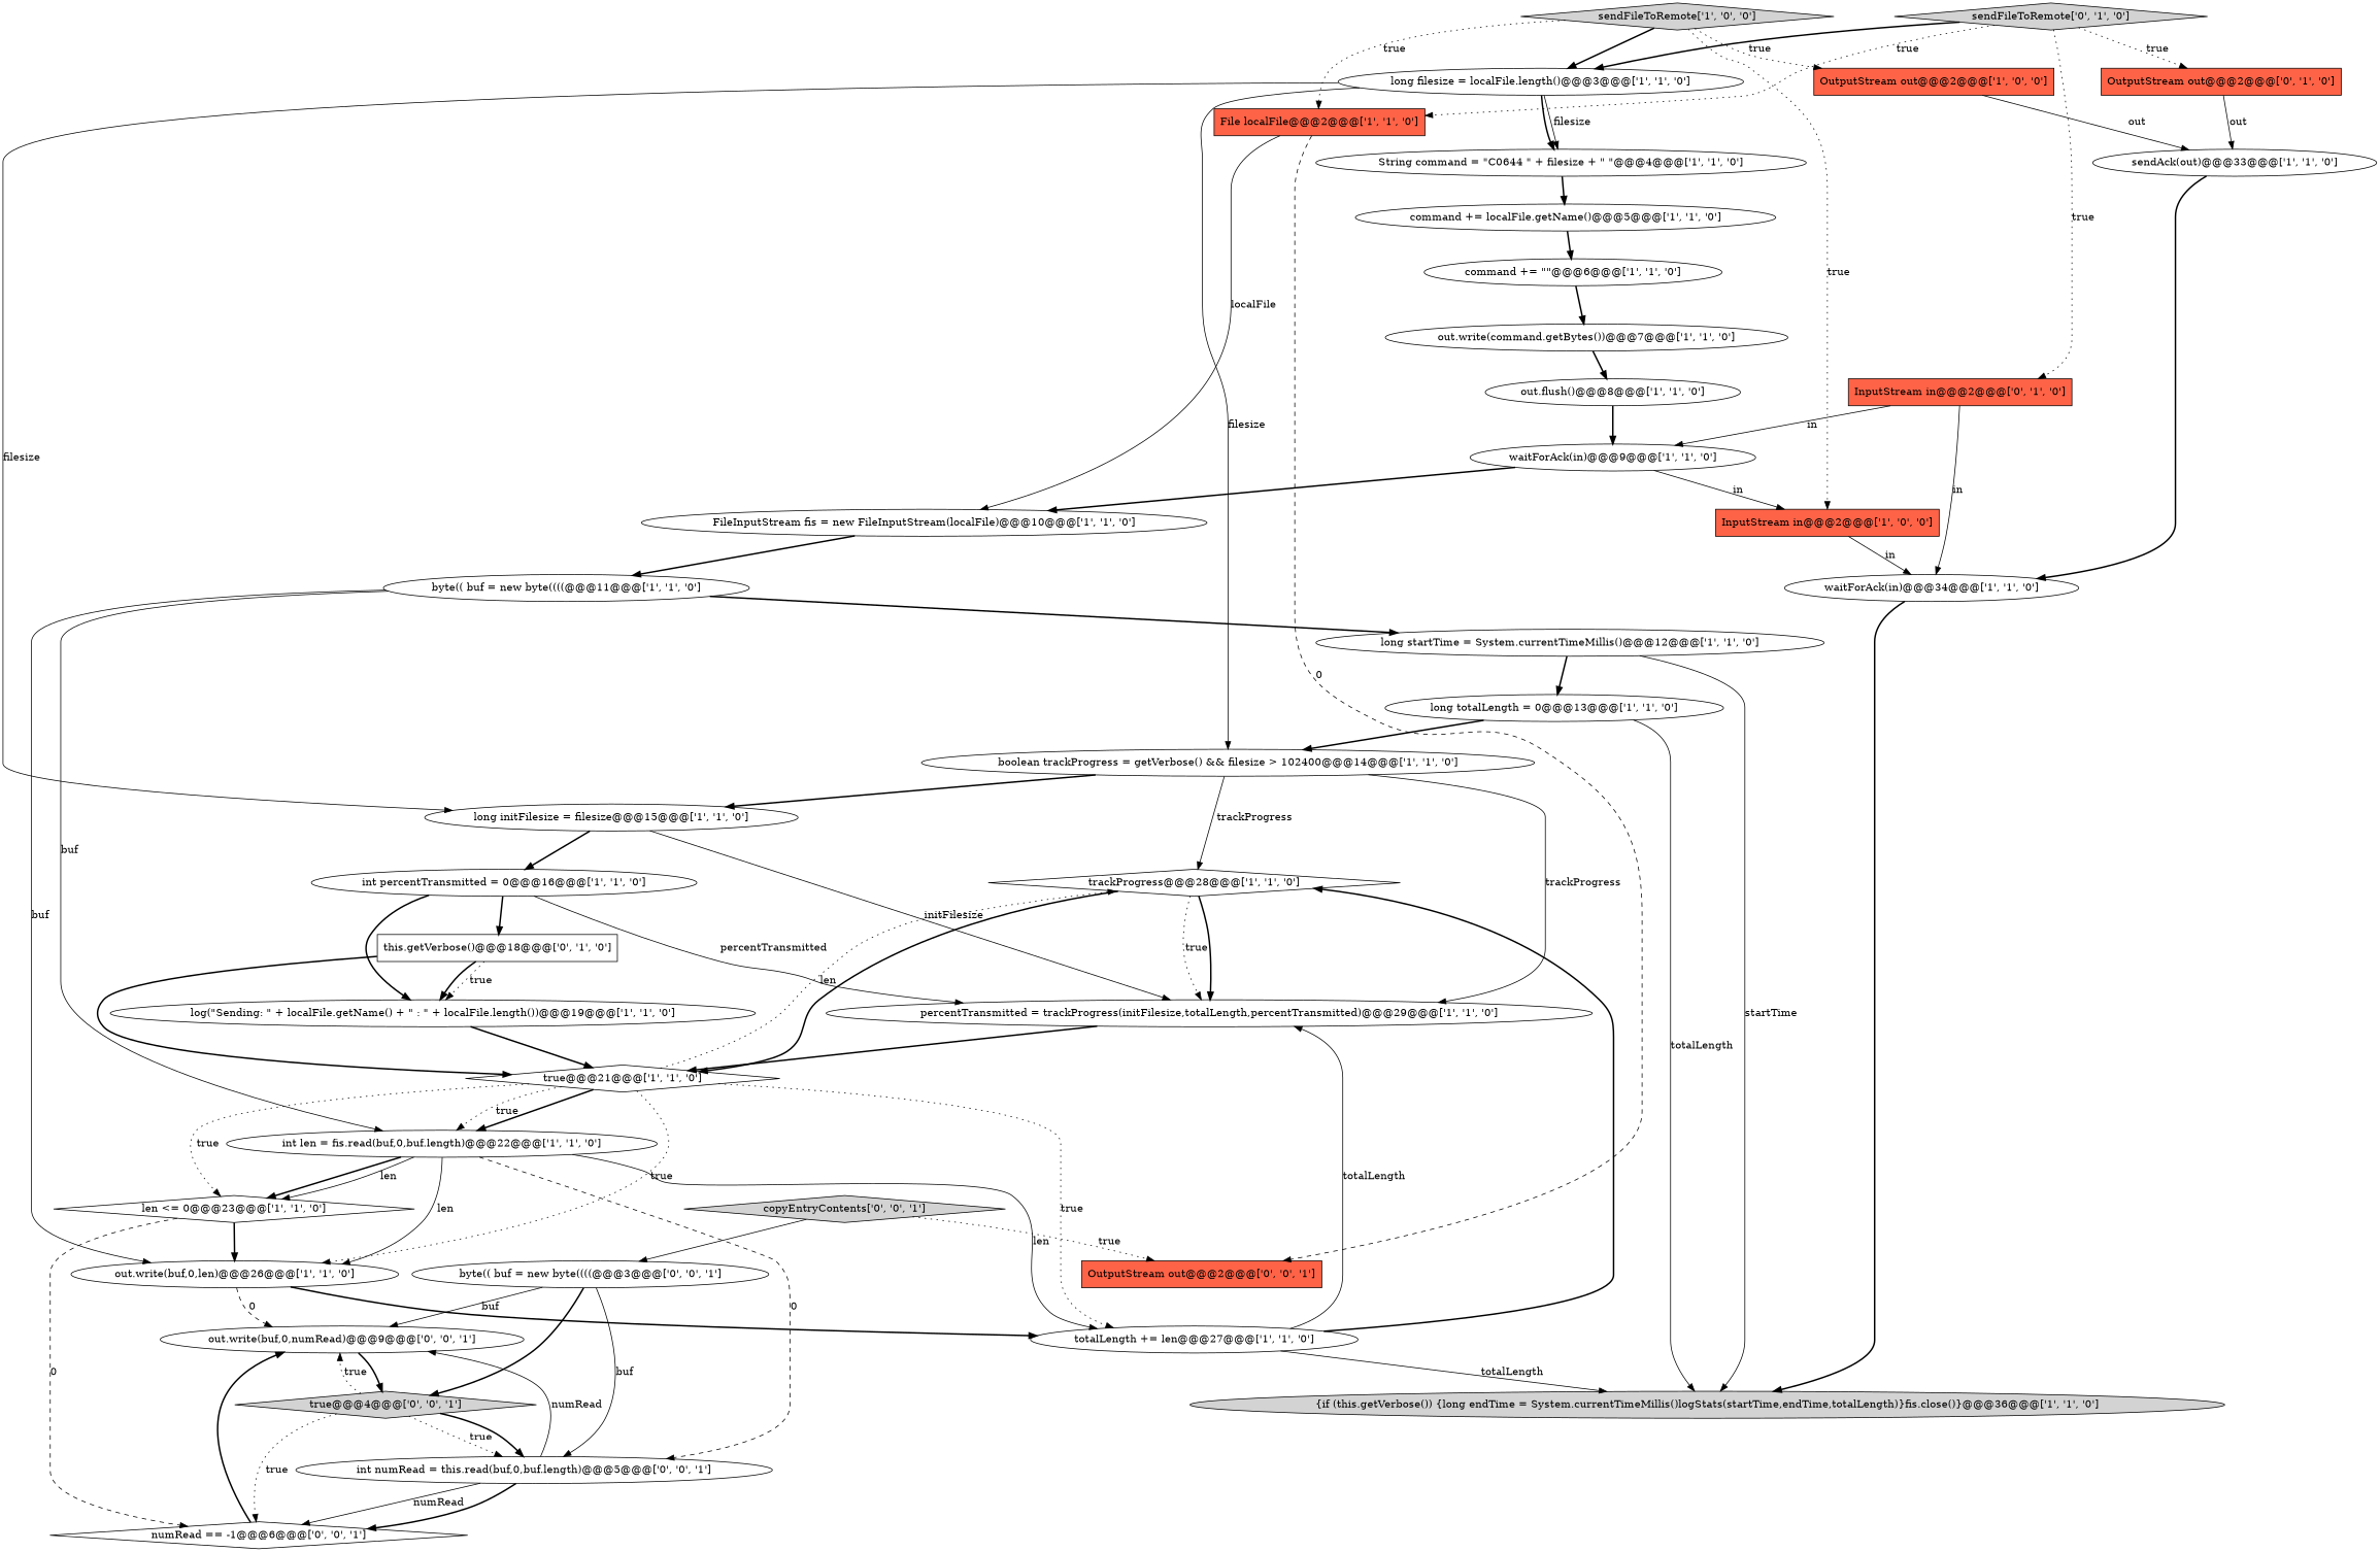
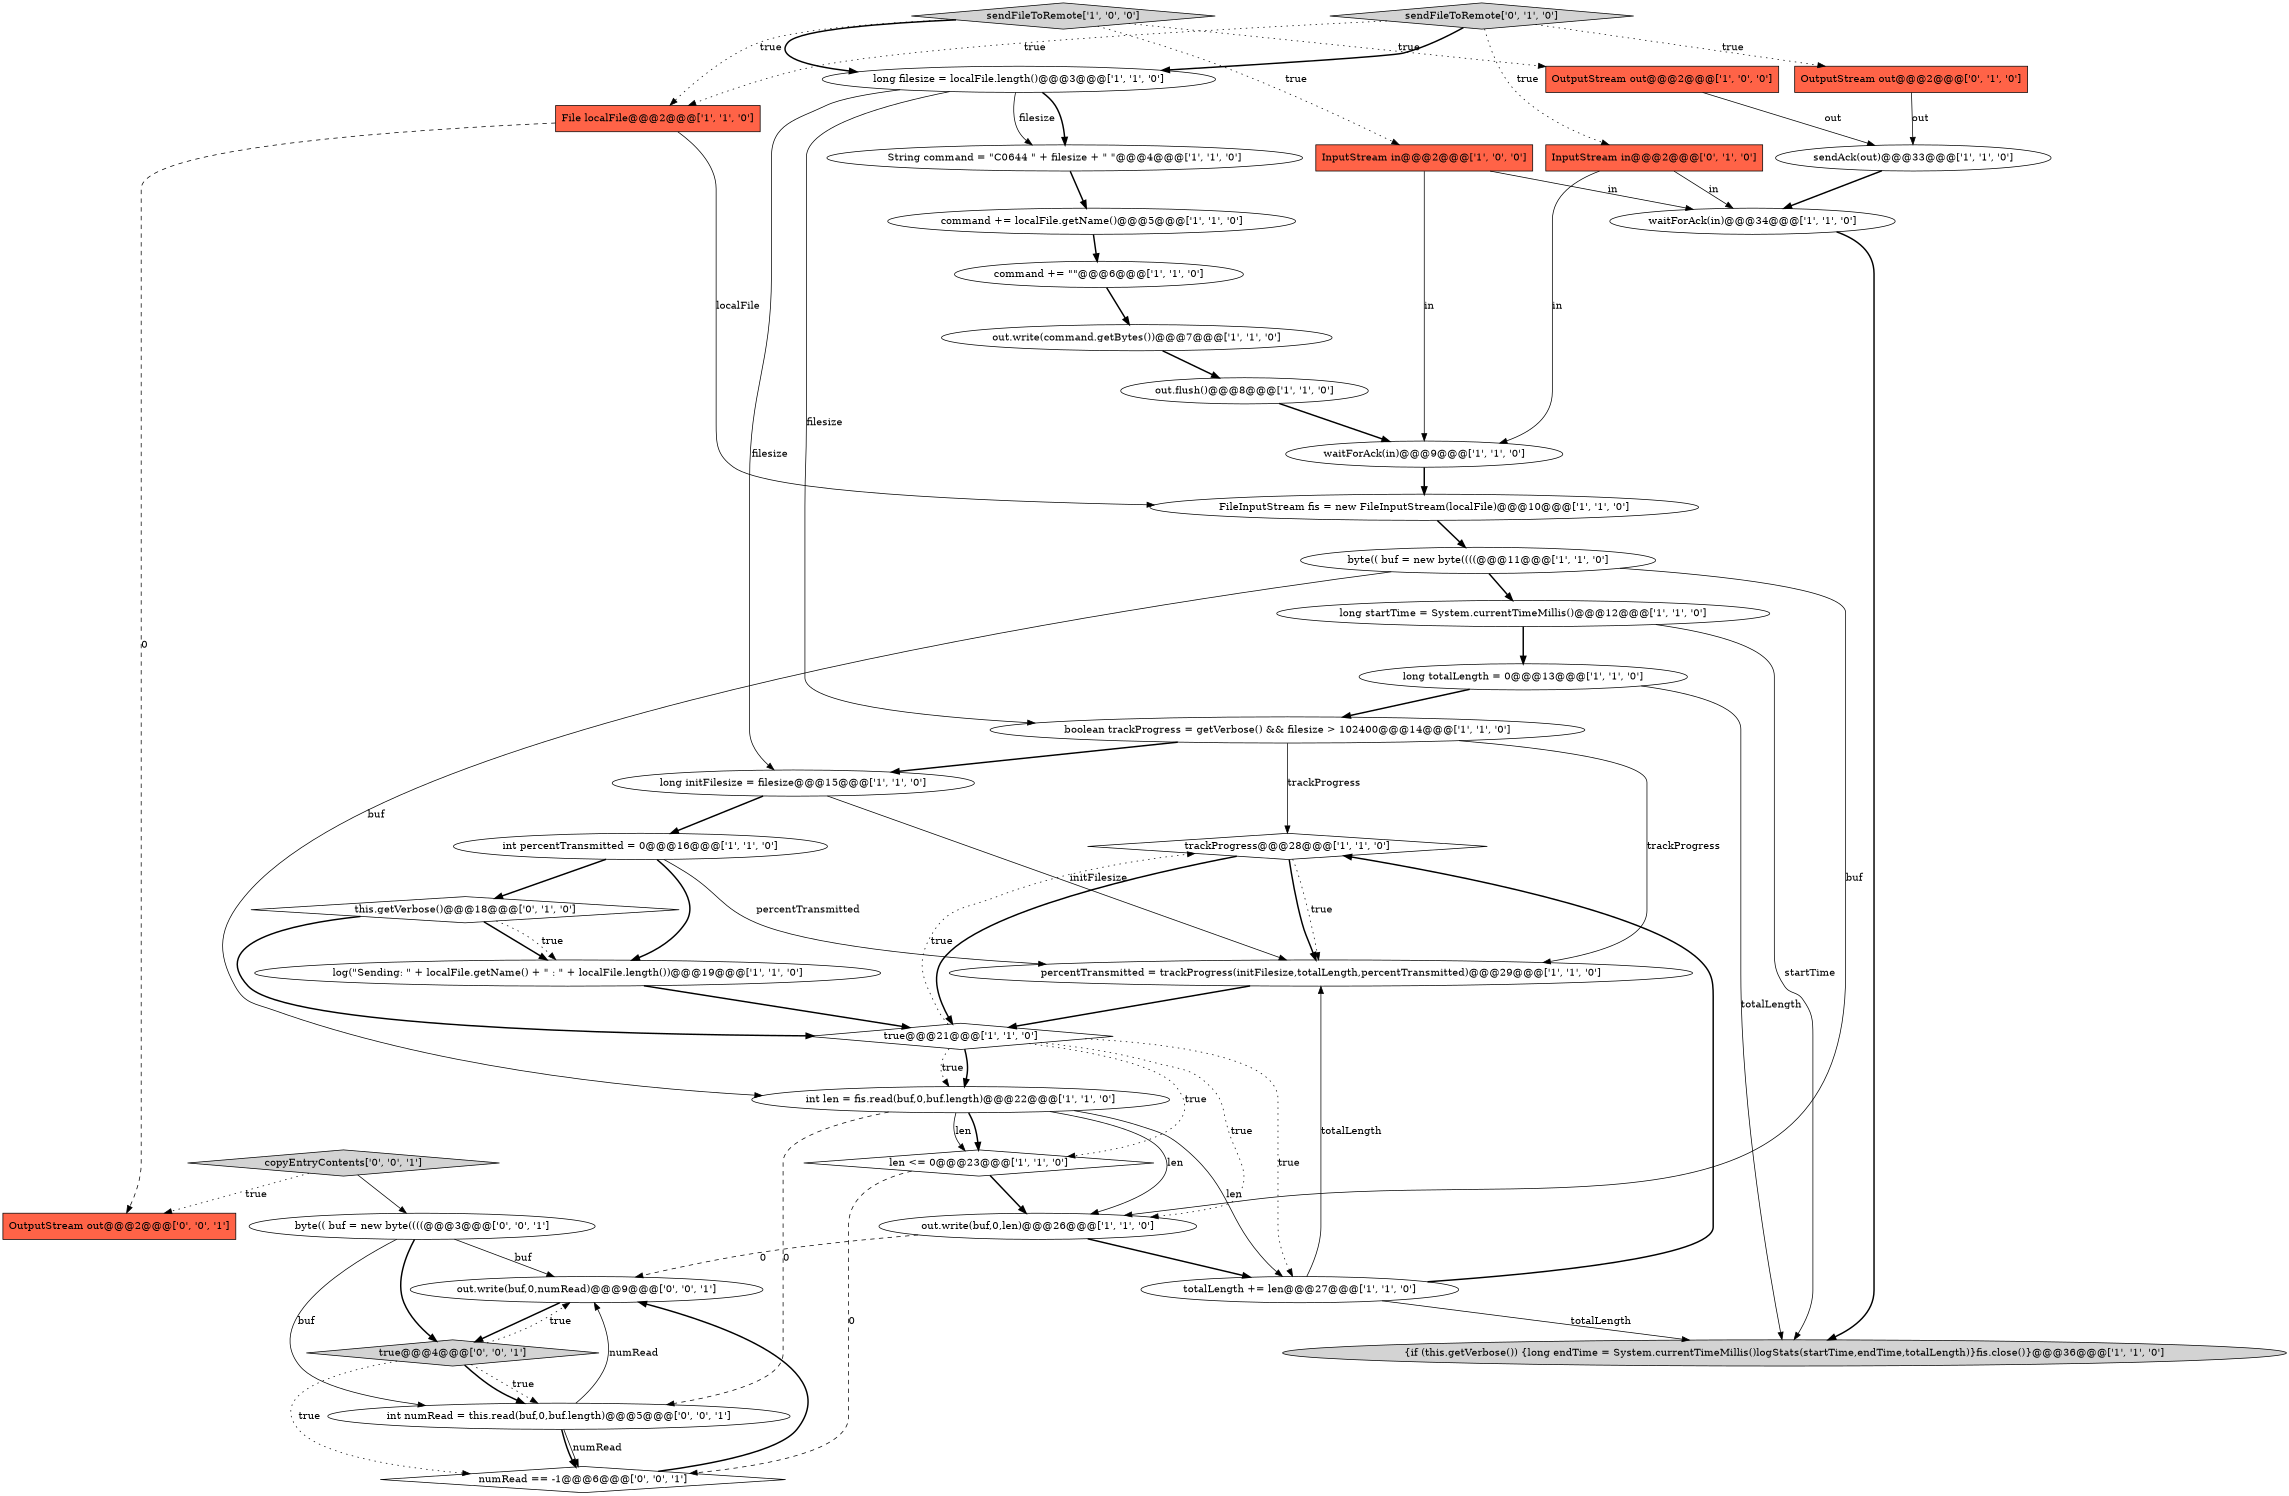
  digraph {
    node [fillcolor=white shape=ellipse style=filled]
    edge [style=bold]
    n1 [label="trackProgress@@@28@@@['1', '1', '0']" shape=diamond]
    n2 [label="percentTransmitted = trackProgress(initFilesize,totalLength,percentTransmitted)@@@29@@@['1', '1', '0']"]
    n3 [label="true@@@21@@@['1', '1', '0']" shape=diamond]
    n4 [label="totalLength += len@@@27@@@['1', '1', '0']"]
    n5 [label="out.write(buf,0,len)@@@26@@@['1', '1', '0']"]
    n6 [label="int len = fis.read(buf,0,buf.length)@@@22@@@['1', '1', '0']"]
    n7 [label="len <= 0@@@23@@@['1', '1', '0']" shape=diamond]
    n8 [label="command += \"\"@@@6@@@['1', '1', '0']"]
    n9 [label="out.write(command.getBytes())@@@7@@@['1', '1', '0']"]
    n10 [label="out.flush()@@@8@@@['1', '1', '0']"]
    n11 [fillcolor=lightgray label="{if (this.getVerbose()) {long endTime = System.currentTimeMillis()logStats(startTime,endTime,totalLength)}fis.close()}@@@36@@@['1', '1', '0']"]
    n12 [fillcolor=tomato label="InputStream in@@@2@@@['1', '0', '0']" shape=box]
    n13 [label="waitForAck(in)@@@34@@@['1', '1', '0']"]
    n14 [label="waitForAck(in)@@@9@@@['1', '1', '0']"]
    n15 [label="FileInputStream fis = new FileInputStream(localFile)@@@10@@@['1', '1', '0']"]
    n16 [label="long startTime = System.currentTimeMillis()@@@12@@@['1', '1', '0']"]
    n17 [label="long totalLength = 0@@@13@@@['1', '1', '0']"]
    n18 [label="boolean trackProgress = getVerbose() && filesize > 102400@@@14@@@['1', '1', '0']"]
    n19 [fillcolor=lightgray label="sendFileToRemote['1', '0', '0']" shape=diamond]
    n20 [fillcolor=tomato label="OutputStream out@@@2@@@['1', '0', '0']" shape=box]
    n21 [fillcolor=tomato label="File localFile@@@2@@@['1', '1', '0']" shape=box]
    n22 [label="long filesize = localFile.length()@@@3@@@['1', '1', '0']"]
    n23 [label="sendAck(out)@@@33@@@['1', '1', '0']"]
    n24 [fillcolor=tomato label="OutputStream out@@@2@@@['0', '0', '1']" shape=box]
    n25 [label="long initFilesize = filesize@@@15@@@['1', '1', '0']"]
    n26 [label="String command = \"C0644 \" + filesize + \" \"@@@4@@@['1', '1', '0']"]
    n27 [label="int numRead = this.read(buf,0,buf.length)@@@5@@@['0', '0', '1']"]
    n28 [label="out.write(buf,0,numRead)@@@9@@@['0', '0', '1']"]
    n29 [label="numRead == -1@@@6@@@['0', '0', '1']" shape=diamond]
    n30 [fillcolor=lightgray label="true@@@4@@@['0', '0', '1']" shape=diamond]
    n31 [fillcolor=lightgray label="sendFileToRemote['0', '1', '0']" shape=diamond]
    n32 [fillcolor=tomato label="OutputStream out@@@2@@@['0', '1', '0']" shape=box]
    n33 [fillcolor=tomato label="InputStream in@@@2@@@['0', '1', '0']" shape=box]
    n34 [label="command += localFile.getName()@@@5@@@['1', '1', '0']"]
-   n35 [label="this.getVerbose()@@@18@@@['0', '1', '0']" shape=box]
+   n35 [label="this.getVerbose()@@@18@@@['0', '1', '0']" shape=diamond]
    n36 [label="log(\"Sending: \" + localFile.getName() + \" : \" + localFile.length())@@@19@@@['1', '1', '0']"]
    n37 [label="byte(( buf = new byte((((@@@11@@@['1', '1', '0']"]
    n38 [label="int percentTransmitted = 0@@@16@@@['1', '1', '0']"]
    n39 [label="byte(( buf = new byte((((@@@3@@@['0', '0', '1']"]
    n40 [fillcolor=lightgray label="copyEntryContents['0', '0', '1']" shape=diamond]
    n1 -> n2 [label=true style=dotted]
    n1 -> n2
    n1 -> n3
    n2 -> n3
-   n3 -> n1 [label=len style=dotted]
+   n3 -> n1 [label=true style=dotted]
    n3 -> n4 [label=true style=dotted]
    n3 -> n5 [label=true style=dotted]
    n3 -> n6
    n3 -> n6 [label=true style=dotted]
    n3 -> n7 [label=true style=dotted]
    n4 -> n1
    n4 -> n2 [label=totalLength style=solid]
    n4 -> n11 [label=totalLength style=solid]
    n5 -> n4
    n5 -> n28 [label=0 style=dashed]
    n6 -> n4 [label=len style=solid]
    n6 -> n5 [label=len style=solid]
    n6 -> n7
    n6 -> n7 [label=len style=solid]
    n6 -> n27 [label=0 style=dashed]
    n7 -> n5
    n7 -> n29 [label=0 style=dashed]
    n8 -> n9
    n9 -> n10
    n10 -> n14
    n12 -> n13 [label=in style=solid]
-   n14 -> n12 [label=in style=solid]
+   n12 -> n14 [label=in style=solid]
    n13 -> n11
    n14 -> n15
    n15 -> n37
    n16 -> n11 [label=startTime style=solid]
    n16 -> n17
    n17 -> n11 [label=totalLength style=solid]
    n17 -> n18
    n18 -> n1 [label=trackProgress style=solid]
    n18 -> n2 [label=trackProgress style=solid]
    n18 -> n25
    n19 -> n12 [label=true style=dotted]
    n19 -> n20 [label=true style=dotted]
    n19 -> n21 [label=true style=dotted]
    n19 -> n22
    n20 -> n23 [label=out style=solid]
    n21 -> n15 [label=localFile style=solid]
    n21 -> n24 [label=0 style=dashed]
    n22 -> n18 [label=filesize style=solid]
    n22 -> n25 [label=filesize style=solid]
    n22 -> n26 [label=filesize style=solid]
    n22 -> n26
    n23 -> n13
    n25 -> n2 [label=initFilesize style=solid]
    n25 -> n38
    n26 -> n34
    n27 -> n28 [label=numRead style=solid]
    n27 -> n29 [label=numRead style=solid]
    n27 -> n29
    n28 -> n30
    n29 -> n28
    n30 -> n27 [label=true style=dotted]
    n30 -> n27
    n30 -> n28 [label=true style=dotted]
    n30 -> n29 [label=true style=dotted]
    n31 -> n21 [label=true style=dotted]
    n31 -> n22
    n31 -> n32 [label=true style=dotted]
    n31 -> n33 [label=true style=dotted]
    n32 -> n23 [label=out style=solid]
    n33 -> n13 [label=in style=solid]
    n33 -> n14 [label=in style=solid]
    n34 -> n8
    n35 -> n3
    n35 -> n36
    n35 -> n36 [label=true style=dotted]
    n36 -> n3
    n37 -> n5 [label=buf style=solid]
    n37 -> n6 [label=buf style=solid]
    n37 -> n16
    n38 -> n2 [label=percentTransmitted style=solid]
    n38 -> n35
    n38 -> n36
    n39 -> n27 [label=buf style=solid]
    n39 -> n28 [label=buf style=solid]
    n39 -> n30
    n40 -> n24 [label=true style=dotted]
    n40 -> n39 [style=solid]
  }
